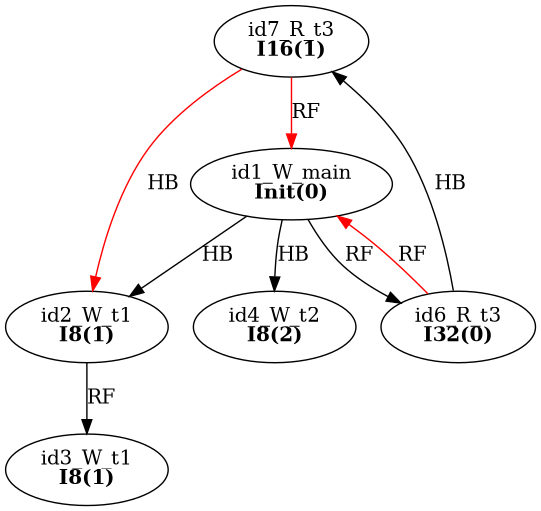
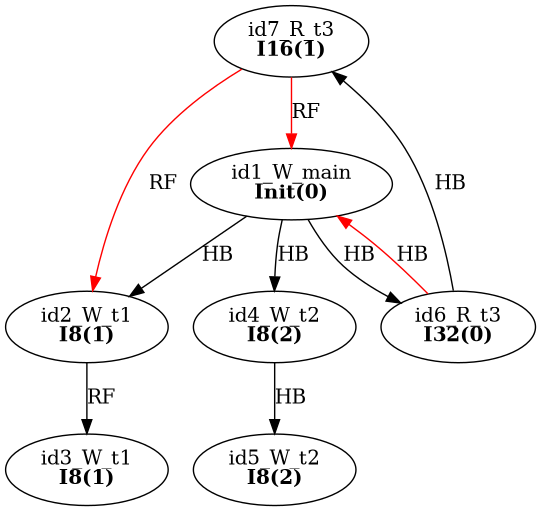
  digraph {
    rankdir=TB
    splines=true
    edge [color=black]
    n1 [label=<id2_W_t1<br/><B>I8(1)</B>>]
    n2 [label=<id3_W_t1<br/><B>I8(1)</B>>]
    n3 [label=<id7_R_t3<br/><B>I16(1)</B>>]
    n4 [label=<id1_W_main<br/><B>Init(0)</B>>]
    n5 [label=<id4_W_t2<br/><B>I8(2)</B>>]
+   n6 [label=<id5_W_t2<br/><B>I8(2)</B>>]
    n7 [label=<id6_R_t3<br/><B>I32(0)</B>>]
    n1 -> n2 [label=RF]
-   n3 -> n1 [color=red label=HB]
+   n3 -> n1 [color=red label=RF]
    n3 -> n4 [color=red label=RF]
    n4 -> n1 [label=HB]
    n4 -> n5 [label=HB]
-   n4 -> n7 [label=RF]
+   n4 -> n7 [label=HB]
+   n5 -> n6 [label=HB]
    n7 -> n3 [label=HB]
-   n7 -> n4 [color=red label=RF]
+   n7 -> n4 [color=red label=HB]
  }
